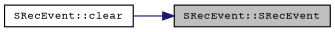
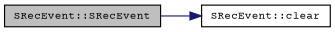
  digraph {
    rankdir=LR
    fontname="Courier Prime"
    node [color=black fontname="Courier Prime" fontsize=10 shape=record]
    n1 [fillcolor=grey75 fontcolor=black height=0.2 label="SRecEvent::SRecEvent" style=filled width=0.4]
    n2 [height=0.2 label="SRecEvent::clear" width=0.4]
-   n2 -> n1 [color=midnightblue fontname="Courier Prime" fontsize=10 labelfontname=FreeSans labelfontsize=10 style=solid]
+   n1 -> n2 [color=midnightblue fontname="Courier Prime" fontsize=10 labelfontname=FreeSans labelfontsize=10 style=solid]
  }
